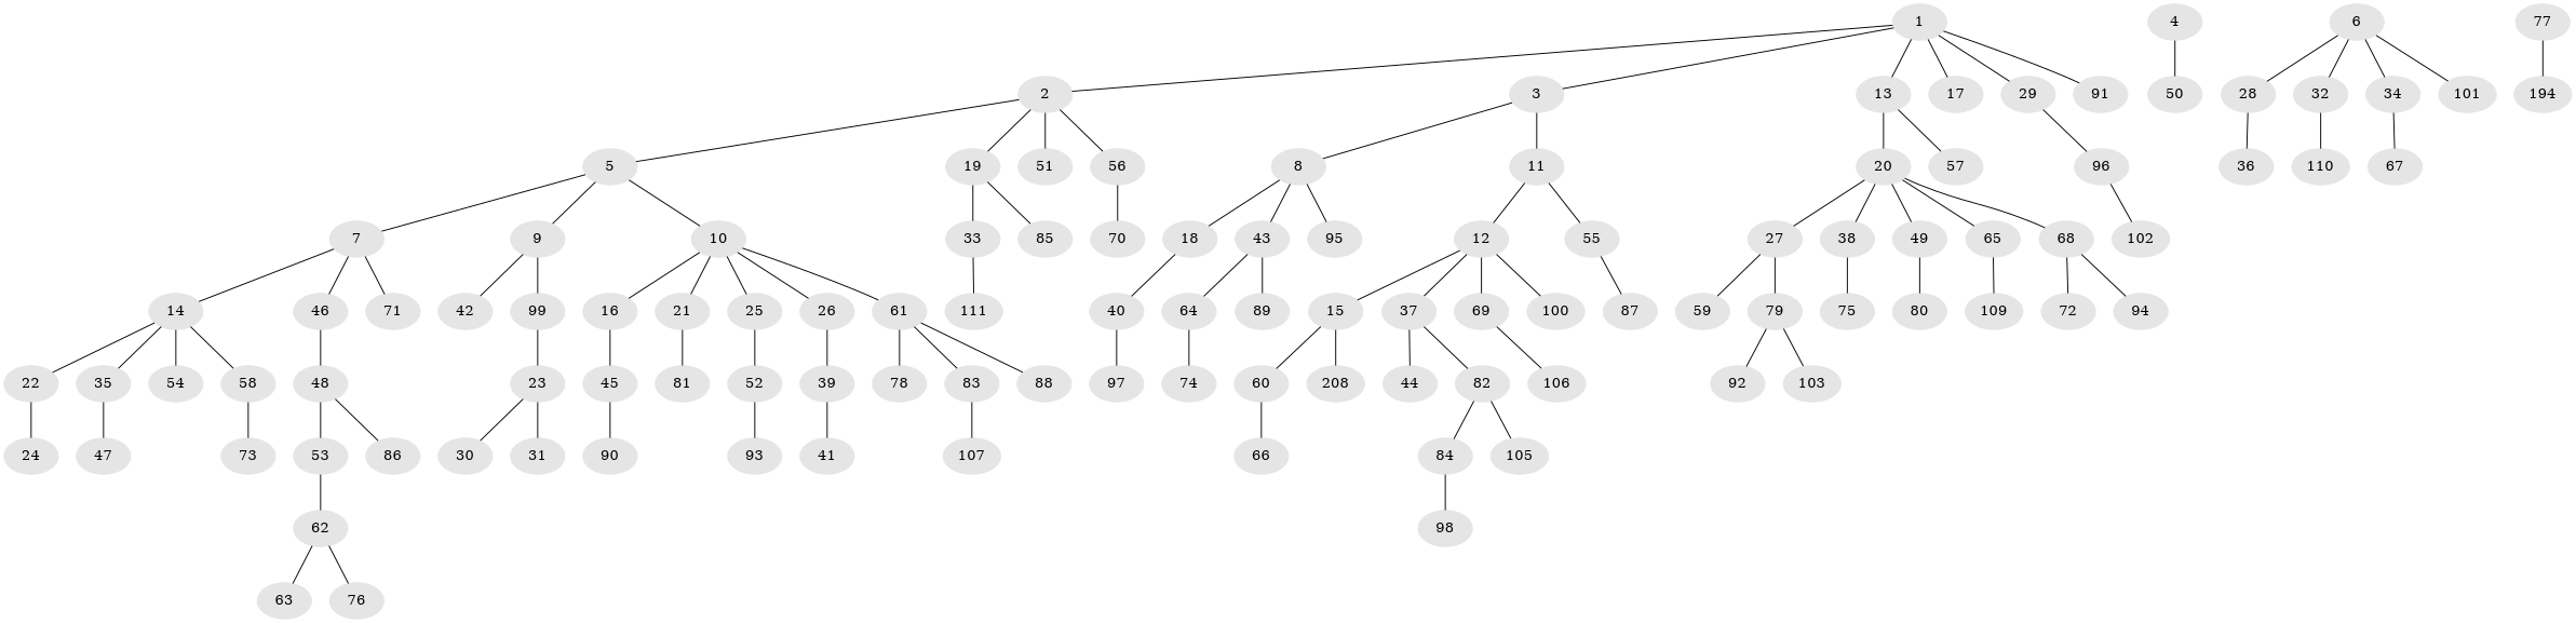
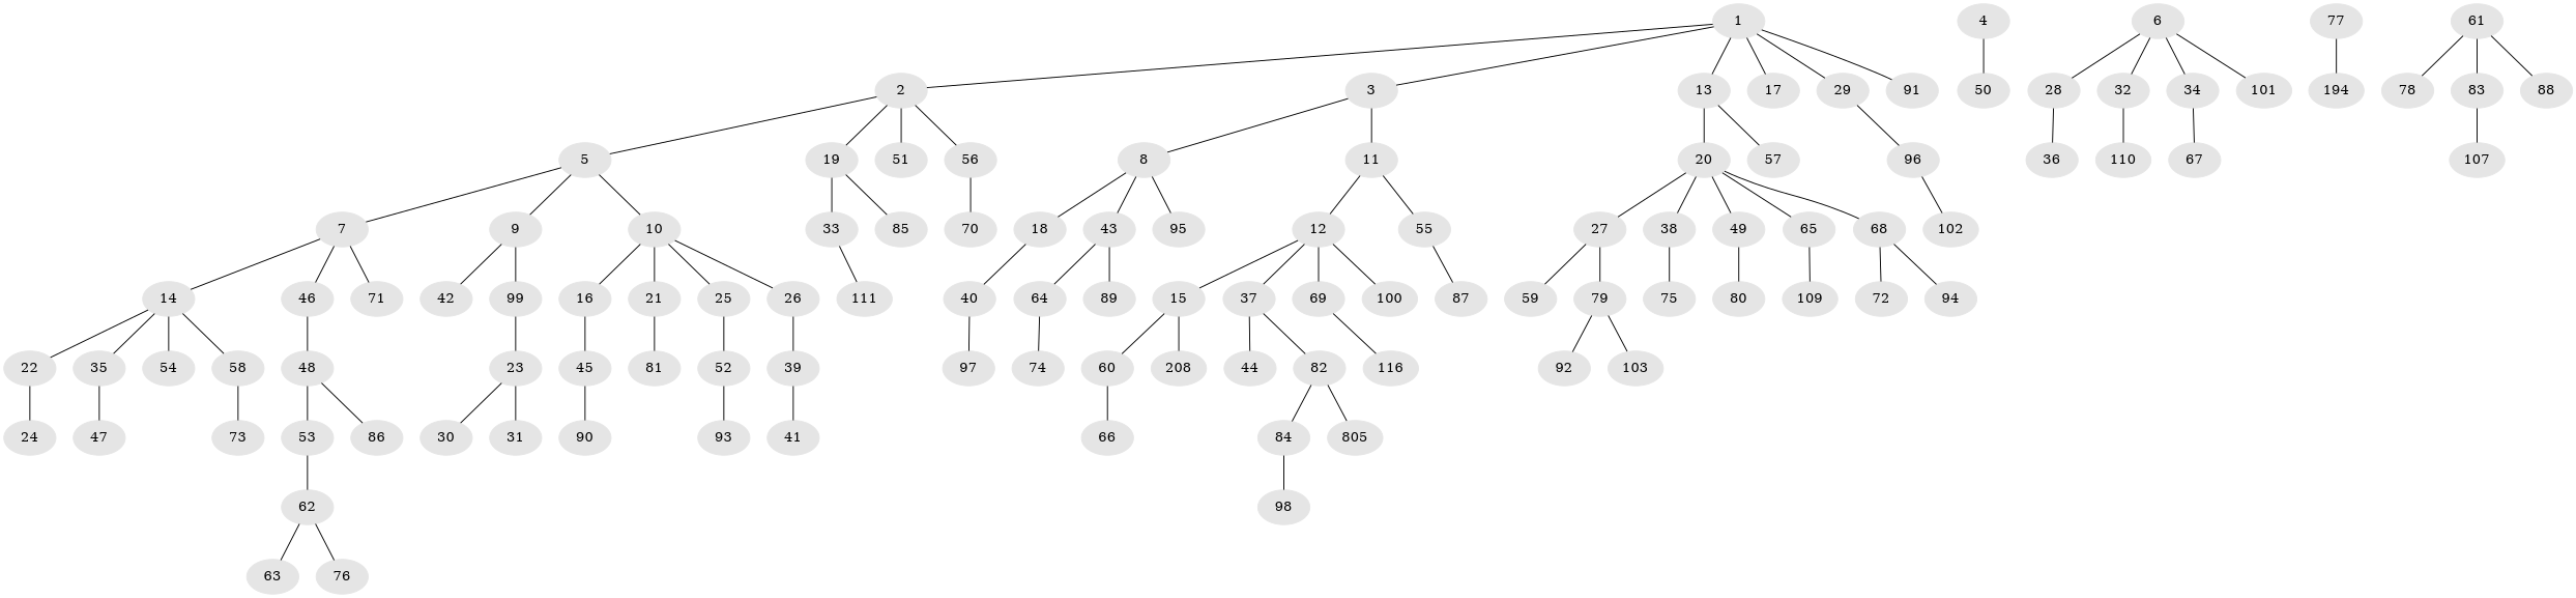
  graph {
    node [color=gray90 style=filled]
    1
    2
    3
    13
    17
    29
    91
    5
    19
    51
    56
    8
    11
    20
    57
    96
    4
    50
    7
    9
    10
    6
    28
    32
    34
    101
    33
    85
    70
    n30 [label=194]
    77
    18
    43
    95
    12
    55
    14
    46
    71
    42
    99
    16
    21
    25
    26
    61
    36
    110
    67
    22
    35
    54
    58
    48
    40
    64
    89
    23
    30
    31
    45
    81
    52
    39
    78
    83
    88
    15
    37
    69
    100
    87
    60
    n74 [label=208]
    44
    82
-   106
+   106 [label=116]
    27
    38
    49
    65
    68
    24
    47
    73
    66
    90
    97
    111
    59
    79
    75
    80
    109
    72
    94
    93
    41
    92
    103
    102
    84
-   105
+   105 [label=805]
    74
    53
    86
    62
    63
    76
    107
    98
    1 -- 2
    1 -- 3
    1 -- 13
    1 -- 17
    1 -- 29
    1 -- 91
    2 -- 5
    2 -- 19
    2 -- 51
    2 -- 56
    3 -- 8
    3 -- 11
    13 -- 20
    13 -- 57
    29 -- 96
    5 -- 7
    5 -- 9
    5 -- 10
    19 -- 33
    19 -- 85
    56 -- 70
    8 -- 18
    8 -- 43
    8 -- 95
    11 -- 12
    11 -- 55
    20 -- 27
    20 -- 38
    20 -- 49
    20 -- 65
    20 -- 68
    96 -- 102
    4 -- 50
    7 -- 14
    7 -- 46
    7 -- 71
    9 -- 42
    9 -- 99
    10 -- 16
    10 -- 21
    10 -- 25
    10 -- 26
-   10 -- 61
    6 -- 28
    6 -- 32
    6 -- 34
    6 -- 101
    28 -- 36
    32 -- 110
    34 -- 67
    33 -- 111
    77 -- n30
    18 -- 40
    43 -- 64
    43 -- 89
    12 -- 15
    12 -- 37
    12 -- 69
    12 -- 100
    55 -- 87
    14 -- 22
    14 -- 35
    14 -- 54
    14 -- 58
    46 -- 48
    99 -- 23
    16 -- 45
    21 -- 81
    25 -- 52
    26 -- 39
    61 -- 78
    61 -- 83
    61 -- 88
    22 -- 24
    35 -- 47
    58 -- 73
    48 -- 53
    48 -- 86
    40 -- 97
    64 -- 74
    23 -- 30
    23 -- 31
    45 -- 90
    52 -- 93
    39 -- 41
    83 -- 107
    15 -- 60
    15 -- n74
    37 -- 44
    37 -- 82
    69 -- 106
    60 -- 66
    82 -- 84
    82 -- 105
    27 -- 59
    27 -- 79
    38 -- 75
    49 -- 80
    65 -- 109
    68 -- 72
    68 -- 94
    79 -- 92
    79 -- 103
    84 -- 98
    53 -- 62
    62 -- 63
    62 -- 76
  }
